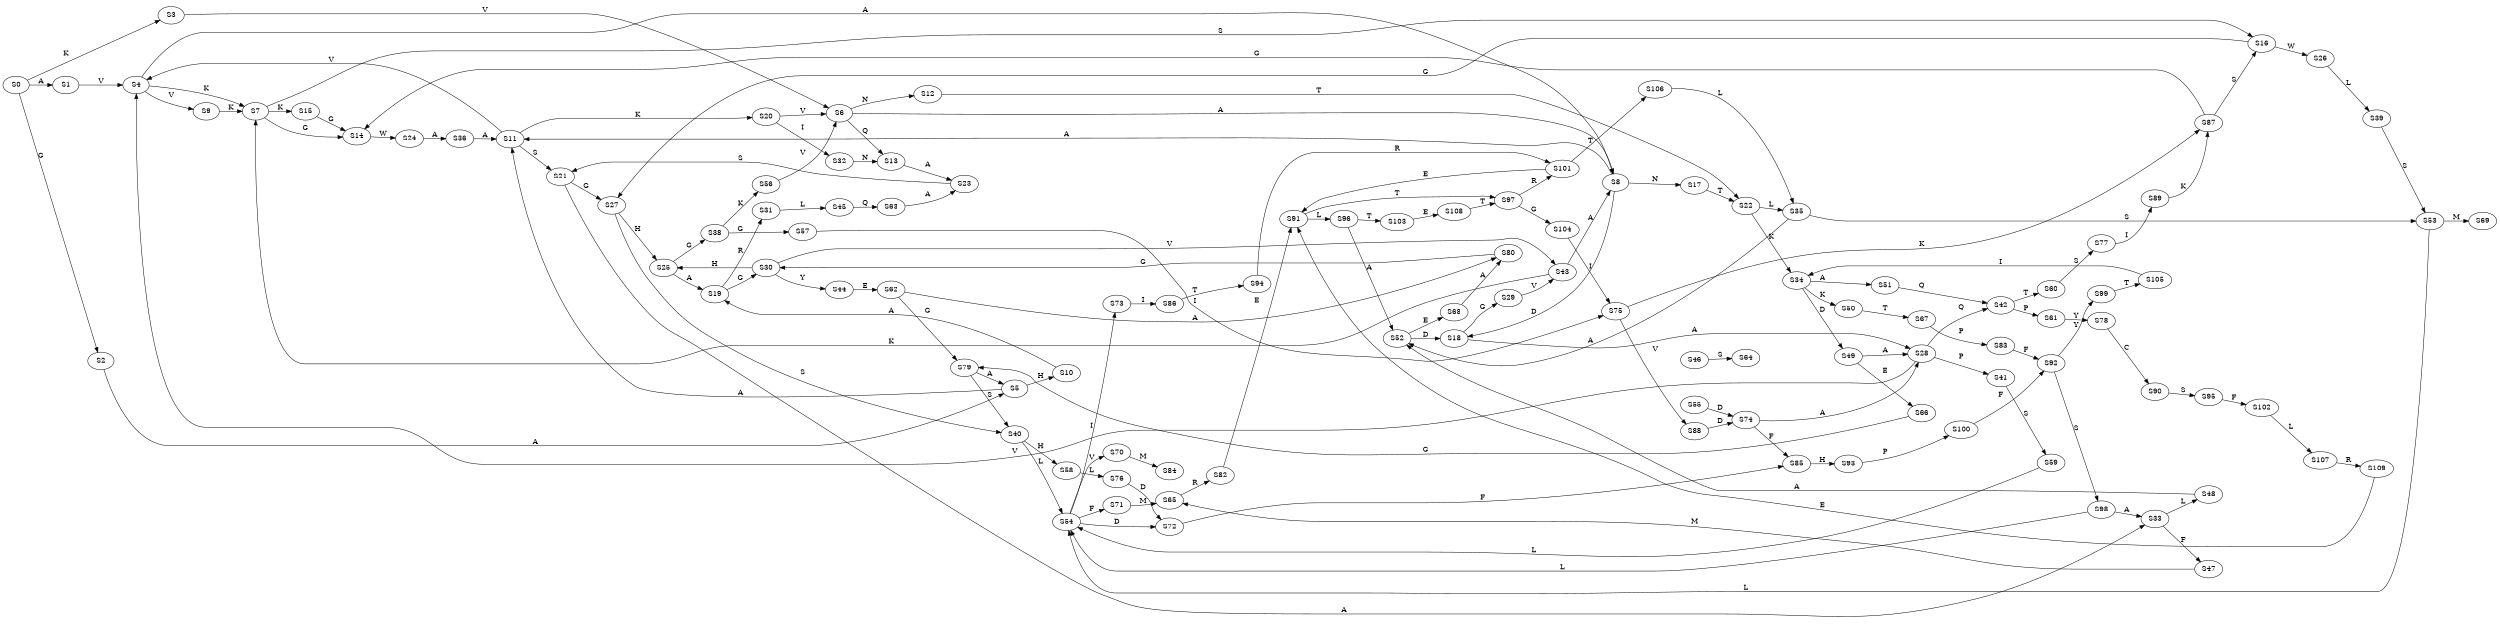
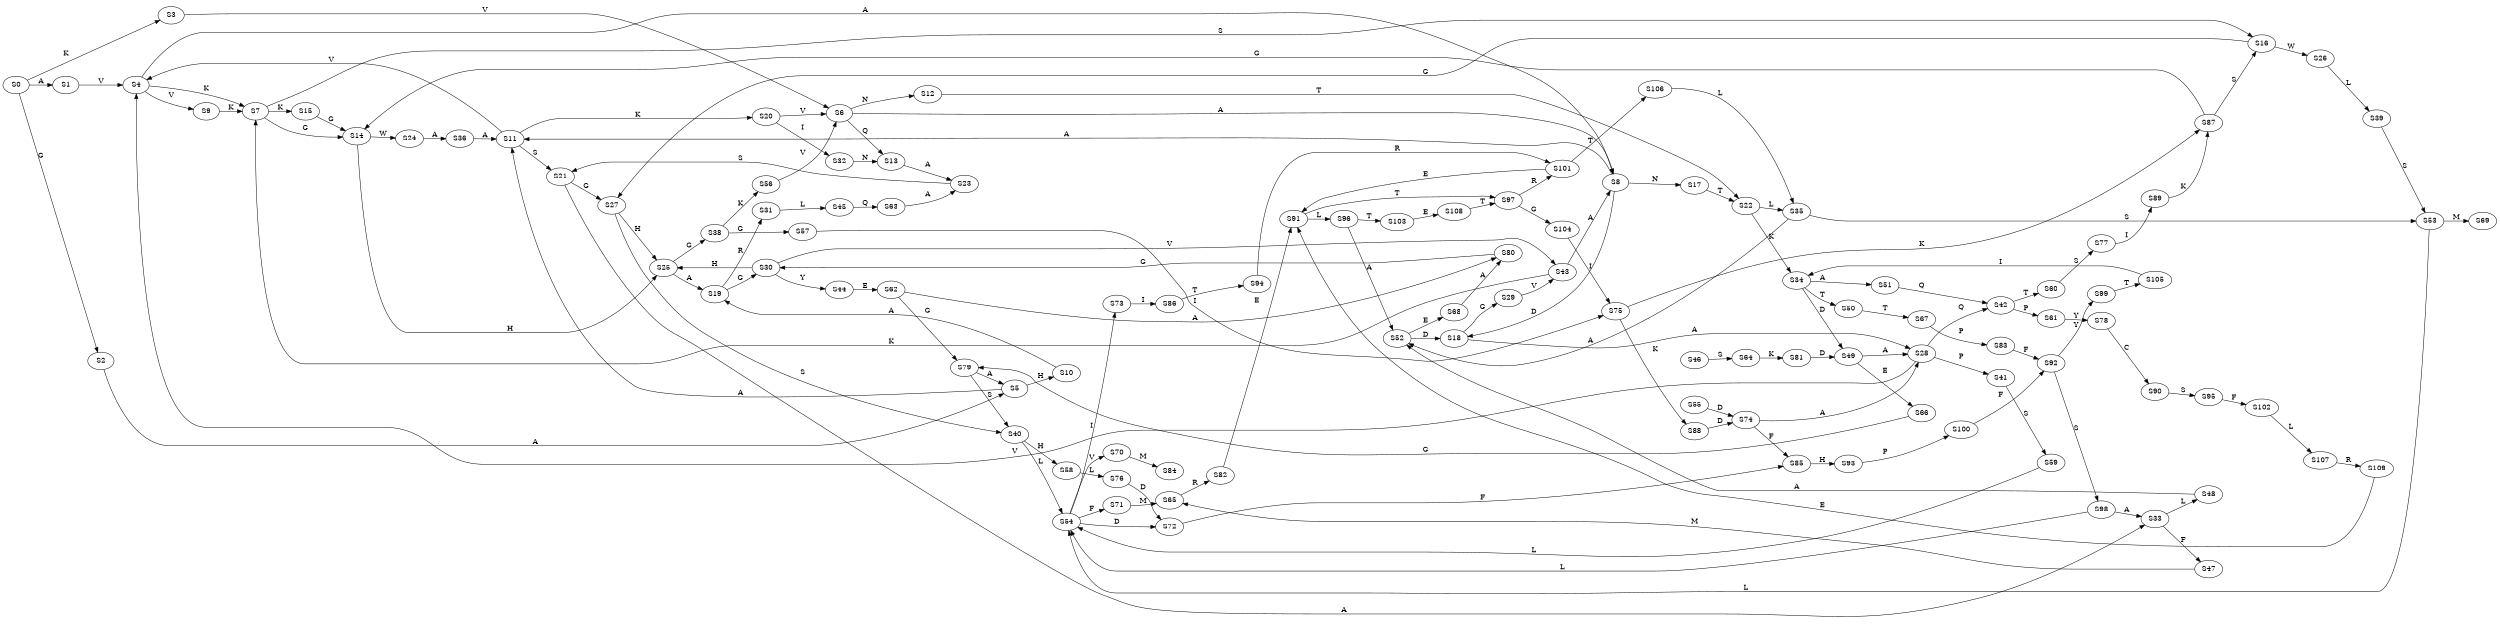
  strict digraph {
    rankdir=LR
    S0
    S1
    S2
    S3
    S4
    S5
    S6
    S7
    S8
    S9
    S10
    S11
    S12
    S13
    S14
    S15
    S16
    S17
    S18
    S19
    S20
    S21
    S22
    S23
    S24
    S25
    S26
    S27
    S28
    S29
    S30
    S31
    S32
    S33
    S34
    S35
    S36
    S38
    S39
    S40
    S41
    S42
    S43
    S44
    S45
    S47
    S48
    S49
    S50
    S51
    S52
    S53
    S56
    S57
    S54
    S58
    S59
    S60
    S61
    S62
    S63
    S46
    S64
    S65
    S66
    S67
    S68
    S69
    S70
    S71
    S72
    S73
    S55
    S74
    S75
    S76
    S77
    S78
    S79
    S80
+   S81
    S82
    S83
    S84
    S85
    S86
    S87
    S88
    S89
    S90
    S91
    S92
    S93
    S94
    S95
    S96
    S97
    S98
    S99
    S100
    S101
    S102
    S103
    S104
    S105
    S106
    S107
    S108
    S109
    S0 -> S1 [label=A]
    S0 -> S2 [label=G]
    S0 -> S3 [label=K]
    S1 -> S4 [label=V]
    S2 -> S5 [label=A]
    S3 -> S6 [label=V]
    S4 -> S7 [label=K]
    S4 -> S8 [label=A]
    S4 -> S9 [label=V]
    S5 -> S10 [label=H]
    S5 -> S11 [label=A]
    S6 -> S8 [label=A]
    S6 -> S12 [label=N]
    S6 -> S13 [label=Q]
    S7 -> S14 [label=G]
    S7 -> S15 [label=K]
    S7 -> S16 [label=S]
    S8 -> S11 [label=A]
    S8 -> S17 [label=N]
    S8 -> S18 [label=D]
    S9 -> S7 [label=K]
    S10 -> S19 [label=A]
    S11 -> S4 [label=V]
    S11 -> S20 [label=K]
    S11 -> S21 [label=S]
    S12 -> S22 [label=T]
    S13 -> S23 [label=A]
    S14 -> S24 [label=W]
+   S14 -> S25 [label=H]
    S15 -> S14 [label=G]
    S16 -> S26 [label=W]
    S16 -> S27 [label=G]
    S17 -> S22 [label=T]
    S18 -> S28 [label=A]
    S18 -> S29 [label=G]
    S19 -> S30 [label=G]
    S19 -> S31 [label=R]
    S20 -> S6 [label=V]
    S20 -> S32 [label=I]
    S21 -> S27 [label=G]
    S21 -> S33 [label=A]
    S22 -> S34 [label=K]
    S22 -> S35 [label=L]
    S23 -> S21 [label=S]
    S24 -> S36 [label=A]
    S25 -> S19 [label=A]
    S25 -> S38 [label=G]
    S26 -> S39 [label=L]
    S27 -> S25 [label=H]
    S27 -> S40 [label=S]
    S28 -> S4 [label=V]
    S28 -> S41 [label=P]
    S28 -> S42 [label=Q]
    S29 -> S43 [label=V]
    S30 -> S25 [label=H]
    S30 -> S43 [label=V]
    S30 -> S44 [label=Y]
    S31 -> S45 [label=L]
    S32 -> S13 [label=N]
    S33 -> S47 [label=F]
    S33 -> S48 [label=L]
    S34 -> S49 [label=D]
-   S34 -> S50 [label=K]
+   S34 -> S50 [label=T]
    S34 -> S51 [label=A]
    S35 -> S52 [label=A]
    S35 -> S53 [label=S]
    S36 -> S11 [label=A]
    S38 -> S56 [label=K]
    S38 -> S57 [label=G]
    S39 -> S53 [label=S]
    S40 -> S54 [label=L]
    S40 -> S58 [label=H]
    S41 -> S59 [label=S]
    S42 -> S60 [label=T]
    S42 -> S61 [label=P]
    S43 -> S7 [label=K]
    S43 -> S8 [label=A]
    S44 -> S62 [label=E]
    S45 -> S63 [label=Q]
    S47 -> S65 [label=M]
    S48 -> S52 [label=A]
    S49 -> S28 [label=A]
    S49 -> S66 [label=E]
    S50 -> S67 [label=T]
    S51 -> S42 [label=Q]
    S52 -> S18 [label=D]
    S52 -> S68 [label=E]
    S53 -> S54 [label=L]
    S53 -> S69 [label=M]
    S56 -> S6 [label=V]
    S57 -> S75 [label=I]
    S54 -> S70 [label=V]
    S54 -> S71 [label=F]
    S54 -> S72 [label=D]
    S54 -> S73 [label=I]
    S58 -> S76 [label=L]
    S59 -> S54 [label=L]
    S60 -> S77 [label=S]
    S61 -> S78 [label=Y]
    S62 -> S79 [label=G]
    S62 -> S80 [label=A]
    S63 -> S23 [label=A]
    S46 -> S64 [label=S]
+   S64 -> S81 [label=K]
    S65 -> S82 [label=R]
    S66 -> S79 [label=G]
    S67 -> S83 [label=P]
    S68 -> S80 [label=A]
    S70 -> S84 [label=M]
    S71 -> S65 [label=M]
    S72 -> S85 [label=F]
    S73 -> S86 [label=I]
    S55 -> S74 [label=D]
    S74 -> S28 [label=A]
    S74 -> S85 [label=F]
    S75 -> S87 [label=K]
-   S75 -> S88 [label=V]
+   S75 -> S88 [label=K]
    S76 -> S72 [label=D]
    S77 -> S89 [label=I]
    S78 -> S90 [label=C]
    S79 -> S5 [label=A]
    S79 -> S40 [label=S]
    S80 -> S30 [label=G]
+   S81 -> S49 [label=D]
    S82 -> S91 [label=E]
    S83 -> S92 [label=F]
    S85 -> S93 [label=H]
    S86 -> S94 [label=T]
    S87 -> S14 [label=G]
    S87 -> S16 [label=S]
    S88 -> S74 [label=D]
    S89 -> S87 [label=K]
    S90 -> S95 [label=S]
    S91 -> S96 [label=L]
    S91 -> S97 [label=T]
    S92 -> S98 [label=S]
    S92 -> S99 [label=Y]
    S93 -> S100 [label=P]
    S94 -> S101 [label=R]
    S95 -> S102 [label=F]
    S96 -> S52 [label=A]
    S96 -> S103 [label=T]
    S97 -> S101 [label=R]
    S97 -> S104 [label=G]
    S98 -> S33 [label=A]
    S98 -> S54 [label=L]
    S99 -> S105 [label=T]
    S100 -> S92 [label=F]
    S101 -> S91 [label=E]
    S101 -> S106 [label=T]
    S102 -> S107 [label=L]
    S103 -> S108 [label=E]
    S104 -> S75 [label=I]
    S105 -> S34 [label=I]
    S106 -> S35 [label=L]
    S107 -> S109 [label=R]
    S108 -> S97 [label=T]
    S109 -> S91 [label=E]
  }
